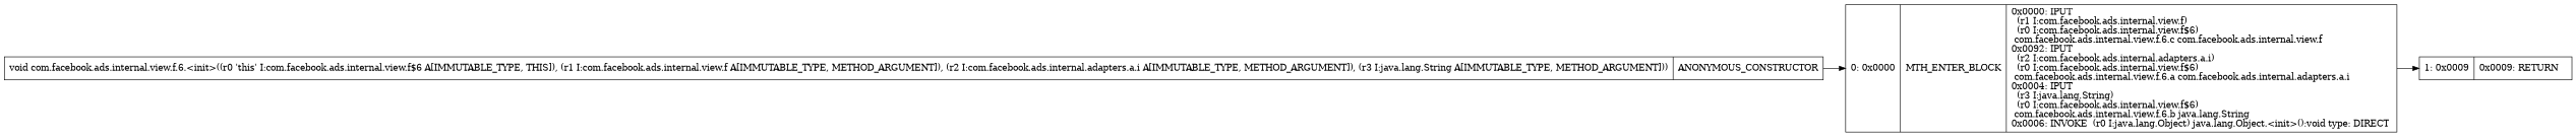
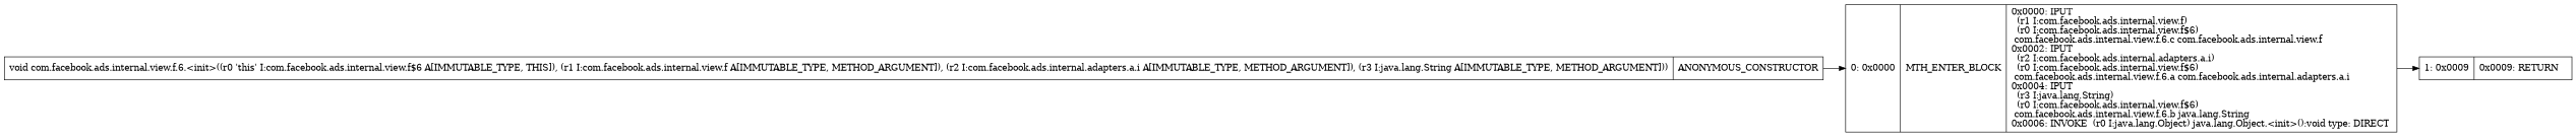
  digraph {
    rankdir=LR
    node [shape=record]
-   n1 [label="{0\:\ 0x0000|MTH_ENTER_BLOCK\l|0x0000: IPUT  \l  (r1 I:com.facebook.ads.internal.view.f)\l  (r0 I:com.facebook.ads.internal.view.f$6)\l com.facebook.ads.internal.view.f.6.c com.facebook.ads.internal.view.f \l0x0092: IPUT  \l  (r2 I:com.facebook.ads.internal.adapters.a.i)\l  (r0 I:com.facebook.ads.internal.view.f$6)\l com.facebook.ads.internal.view.f.6.a com.facebook.ads.internal.adapters.a.i \l0x0004: IPUT  \l  (r3 I:java.lang.String)\l  (r0 I:com.facebook.ads.internal.view.f$6)\l com.facebook.ads.internal.view.f.6.b java.lang.String \l0x0006: INVOKE  (r0 I:java.lang.Object) java.lang.Object.\<init\>():void type: DIRECT \l}"]
+   n1 [label="{0\:\ 0x0000|MTH_ENTER_BLOCK\l|0x0000: IPUT  \l  (r1 I:com.facebook.ads.internal.view.f)\l  (r0 I:com.facebook.ads.internal.view.f$6)\l com.facebook.ads.internal.view.f.6.c com.facebook.ads.internal.view.f \l0x0002: IPUT  \l  (r2 I:com.facebook.ads.internal.adapters.a.i)\l  (r0 I:com.facebook.ads.internal.view.f$6)\l com.facebook.ads.internal.view.f.6.a com.facebook.ads.internal.adapters.a.i \l0x0004: IPUT  \l  (r3 I:java.lang.String)\l  (r0 I:com.facebook.ads.internal.view.f$6)\l com.facebook.ads.internal.view.f.6.b java.lang.String \l0x0006: INVOKE  (r0 I:java.lang.Object) java.lang.Object.\<init\>():void type: DIRECT \l}"]
    n2 [label="{1\:\ 0x0009|0x0009: RETURN   \l}"]
    n3 [label="{void com.facebook.ads.internal.view.f.6.\<init\>((r0 'this' I:com.facebook.ads.internal.view.f$6 A[IMMUTABLE_TYPE, THIS]), (r1 I:com.facebook.ads.internal.view.f A[IMMUTABLE_TYPE, METHOD_ARGUMENT]), (r2 I:com.facebook.ads.internal.adapters.a.i A[IMMUTABLE_TYPE, METHOD_ARGUMENT]), (r3 I:java.lang.String A[IMMUTABLE_TYPE, METHOD_ARGUMENT]))  | ANONYMOUS_CONSTRUCTOR\l}"]
    n1 -> n2
    n3 -> n1
  }
